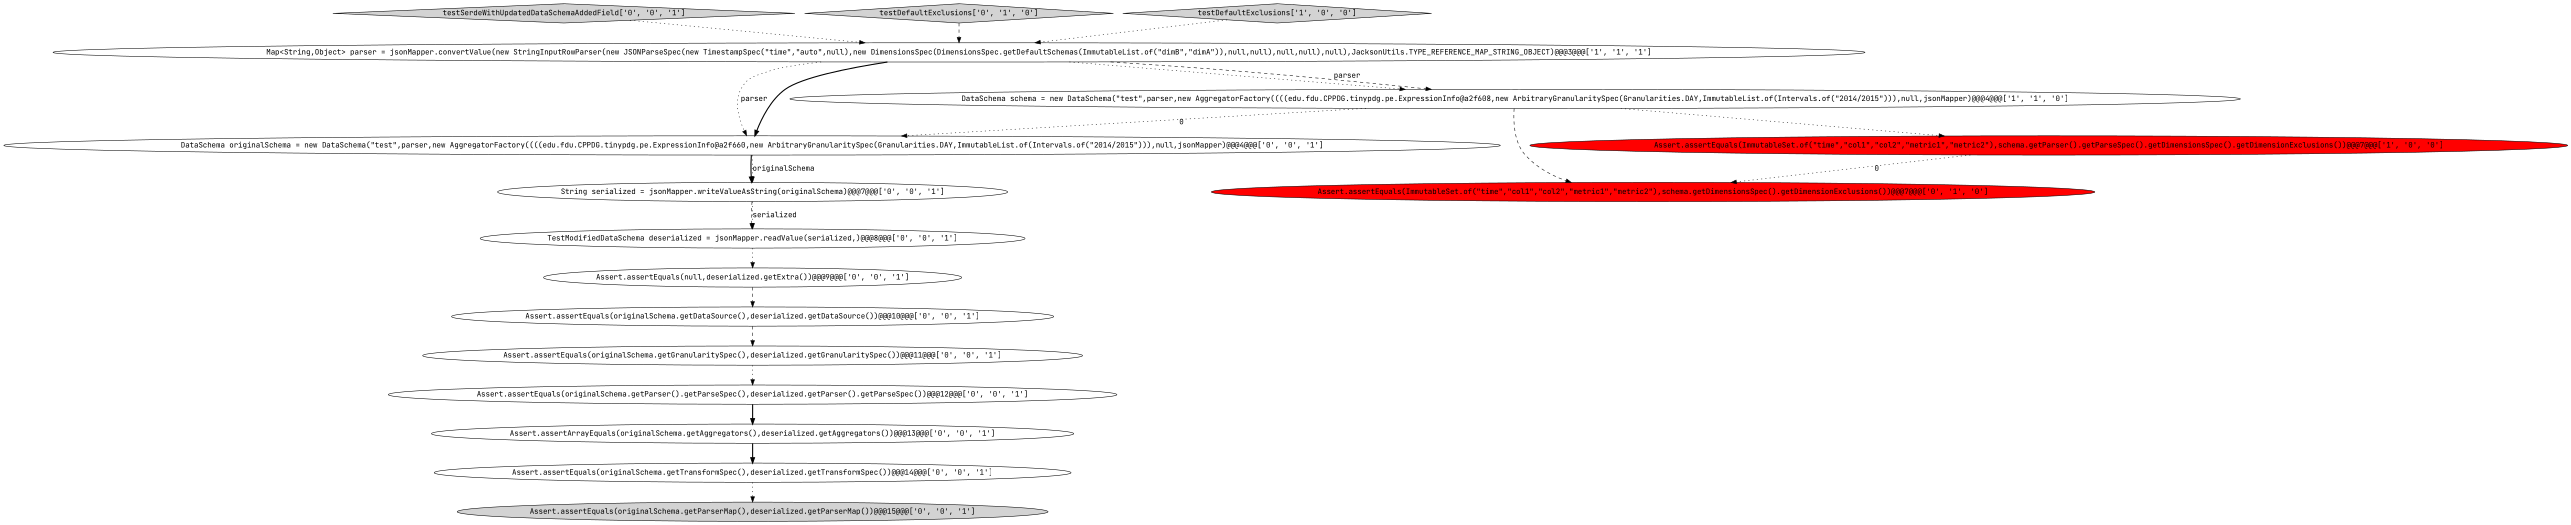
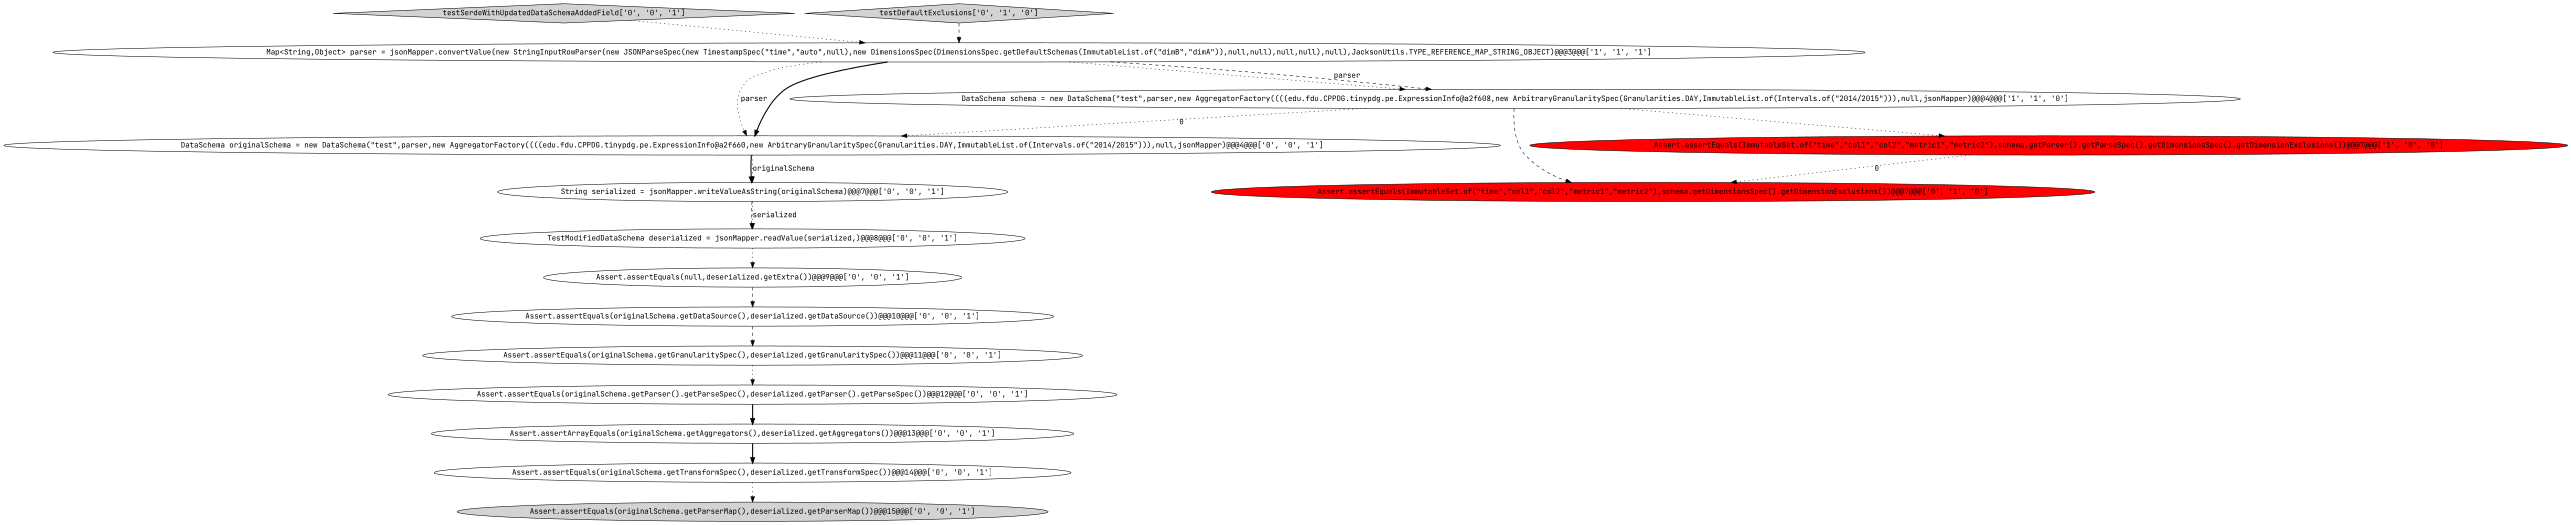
  digraph {
    fontname="JetBrains Mono"
    node [fillcolor=white shape=ellipse style=filled fontname="JetBrains Mono"]
    edge [style=dotted fontname="JetBrains Mono"]
    n1 [label="Assert.assertEquals(originalSchema.getTransformSpec(),deserialized.getTransformSpec())@@@14@@@['0', '0', '1']"]
    n2 [fillcolor=lightgray label="Assert.assertEquals(originalSchema.getParserMap(),deserialized.getParserMap())@@@15@@@['0', '0', '1']"]
    n3 [fillcolor=lightgray label="testSerdeWithUpdatedDataSchemaAddedField['0', '0', '1']" shape=diamond]
    n4 [label="Map<String,Object> parser = jsonMapper.convertValue(new StringInputRowParser(new JSONParseSpec(new TimestampSpec(\"time\",\"auto\",null),new DimensionsSpec(DimensionsSpec.getDefaultSchemas(ImmutableList.of(\"dimB\",\"dimA\")),null,null),null,null),null),JacksonUtils.TYPE_REFERENCE_MAP_STRING_OBJECT)@@@3@@@['1', '1', '1']"]
    n5 [label="Assert.assertEquals(originalSchema.getParser().getParseSpec(),deserialized.getParser().getParseSpec())@@@12@@@['0', '0', '1']"]
    n6 [label="Assert.assertArrayEquals(originalSchema.getAggregators(),deserialized.getAggregators())@@@13@@@['0', '0', '1']"]
    n7 [label="DataSchema originalSchema = new DataSchema(\"test\",parser,new AggregatorFactory((((edu.fdu.CPPDG.tinypdg.pe.ExpressionInfo@a2f660,new ArbitraryGranularitySpec(Granularities.DAY,ImmutableList.of(Intervals.of(\"2014/2015\"))),null,jsonMapper)@@@4@@@['0', '0', '1']"]
    n8 [label="String serialized = jsonMapper.writeValueAsString(originalSchema)@@@7@@@['0', '0', '1']"]
    n9 [fillcolor=red label="Assert.assertEquals(ImmutableSet.of(\"time\",\"col1\",\"col2\",\"metric1\",\"metric2\"),schema.getDimensionsSpec().getDimensionExclusions())@@@7@@@['0', '1', '0']"]
    n10 [label="DataSchema schema = new DataSchema(\"test\",parser,new AggregatorFactory((((edu.fdu.CPPDG.tinypdg.pe.ExpressionInfo@a2f608,new ArbitraryGranularitySpec(Granularities.DAY,ImmutableList.of(Intervals.of(\"2014/2015\"))),null,jsonMapper)@@@4@@@['1', '1', '0']"]
    n11 [label="TestModifiedDataSchema deserialized = jsonMapper.readValue(serialized,)@@@8@@@['0', '0', '1']"]
    n12 [fillcolor=lightgray label="testDefaultExclusions['0', '1', '0']" shape=diamond]
    n13 [fillcolor=red label="Assert.assertEquals(ImmutableSet.of(\"time\",\"col1\",\"col2\",\"metric1\",\"metric2\"),schema.getParser().getParseSpec().getDimensionsSpec().getDimensionExclusions())@@@7@@@['1', '0', '0']"]
    n14 [label="Assert.assertEquals(originalSchema.getDataSource(),deserialized.getDataSource())@@@10@@@['0', '0', '1']"]
    n15 [label="Assert.assertEquals(originalSchema.getGranularitySpec(),deserialized.getGranularitySpec())@@@11@@@['0', '0', '1']"]
    n16 [label="Assert.assertEquals(null,deserialized.getExtra())@@@9@@@['0', '0', '1']"]
-   n17 [fillcolor=lightgray label="testDefaultExclusions['1', '0', '0']" shape=diamond]
    n1 -> n2
    n3 -> n4
    n4 -> n7 [label=parser]
    n4 -> n7 [style=bold]
    n4 -> n10
    n4 -> n10 [label=parser style=dashed]
    n5 -> n6 [style=bold]
    n6 -> n1 [style=bold]
    n7 -> n8 [style=bold]
    n7 -> n8 [label=originalSchema]
    n8 -> n11 [style=dashed]
    n8 -> n11 [label=serialized]
    n10 -> n7 [label=0]
    n10 -> n9 [style=dashed]
    n10 -> n13
    n11 -> n16
    n12 -> n4 [style=dashed]
    n13 -> n9 [label=0]
    n14 -> n15 [style=dashed]
    n15 -> n5
    n16 -> n14 [style=dashed]
-   n17 -> n4
  }
